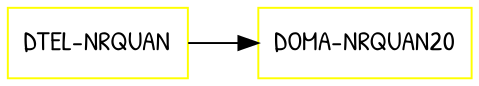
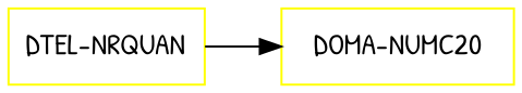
  digraph {
    rankdir=LR
    fontname="Patrick Hand"
    node [color=yellow shape=box fontname="Patrick Hand"]
    "DTEL-NRQUAN"
-   "DOMA-NUMC20" [label="DOMA-NRQUAN20"]
+   "DOMA-NUMC20"
    "DTEL-NRQUAN" -> "DOMA-NUMC20" [fontname="Patrick Hand"]
  }
